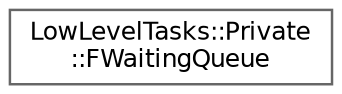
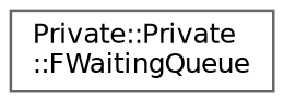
  digraph {
    rankdir=LR
-   n1 [color=grey40 fillcolor=white fontname=Helvetica fontsize=10 height=0.2 label="LowLevelTasks::Private\l::FWaitingQueue" shape=box style=filled width=0.4]
+   n1 [color=grey40 fillcolor=white fontname=Helvetica fontsize=10 height=0.2 label="Private::Private\l::FWaitingQueue" shape=box style=filled width=0.4]
  }
